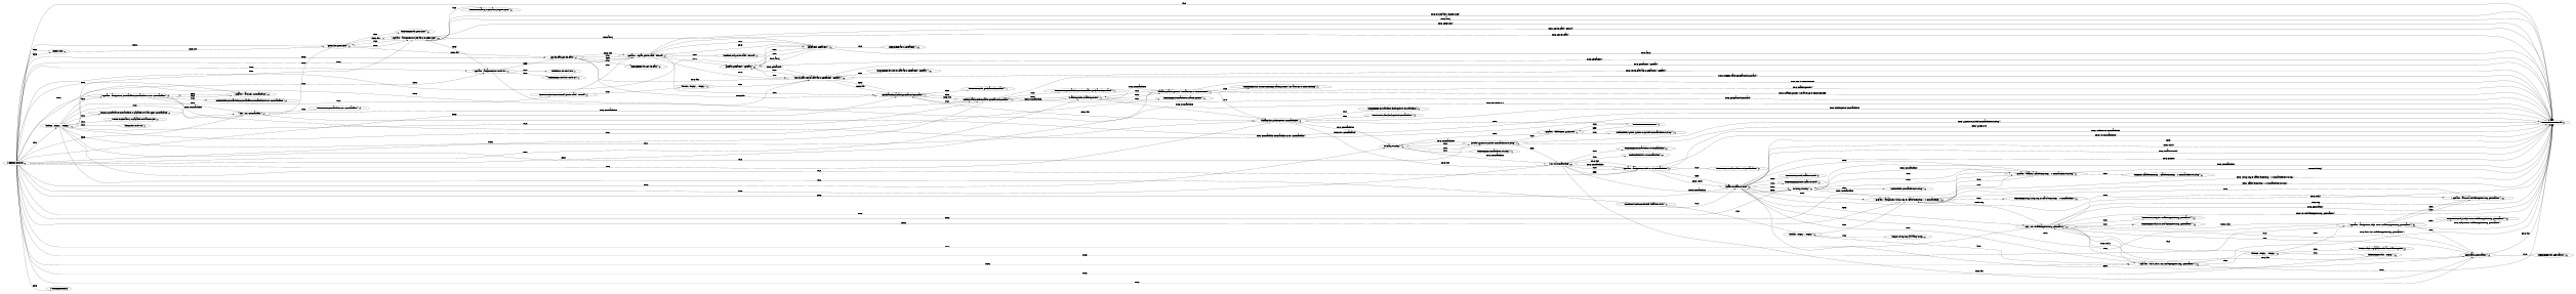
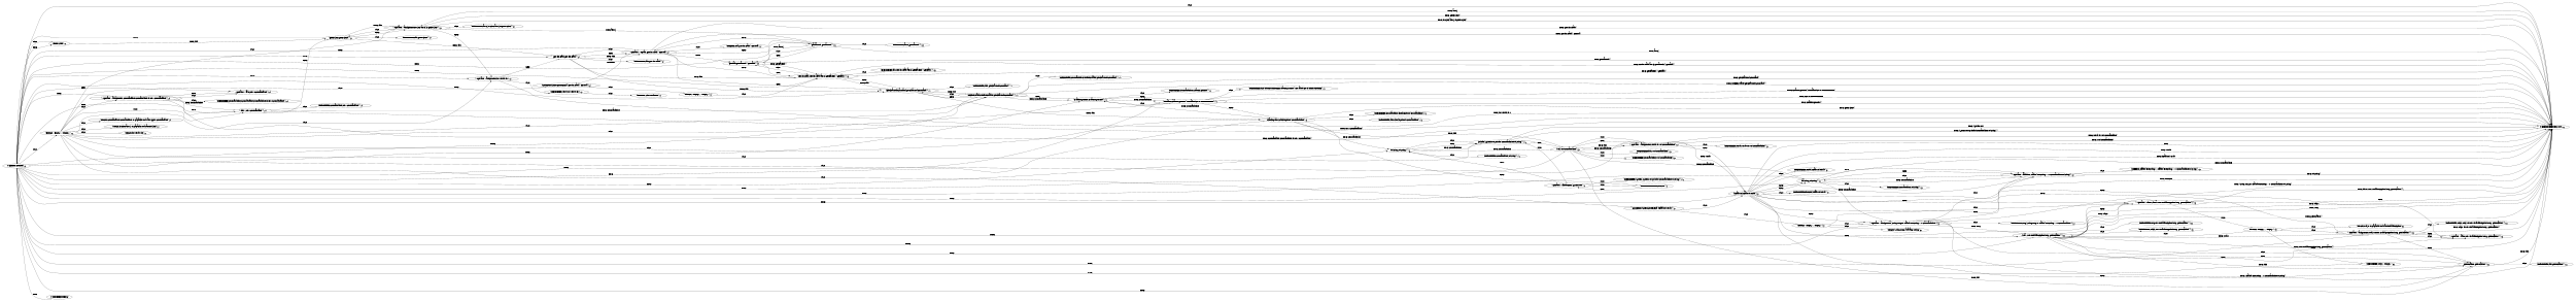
  digraph {
    rankdir=LR
    edge [arrowhead=dot]
    n1 [label=<(METHOD,execute)<SUB>128</SUB>>]
    n2 [label=<(PARAM,this)<SUB>128</SUB>>]
    n3 [label=<(BLOCK,&lt;empty&gt;,&lt;empty&gt;)<SUB>128</SUB>>]
    n4 [label=<(&lt;operator&gt;.assignment,Commandline commandLine = new Commandline())<SUB>129</SUB>>]
    n5 [label=<(&lt;operator&gt;.alloc,new Commandline())<SUB>129</SUB>>]
    n6 [label=<(&lt;init&gt;,new Commandline())<SUB>129</SUB>>]
    n7 [label=<(getProject,getProject())<SUB>130</SUB>>]
    n8 [label=<(&lt;operator&gt;.assignment,int result = 0)<SUB>131</SUB>>]
    n9 [label=<(&lt;operator&gt;.equals,getViewPath() == null)<SUB>134</SUB>>]
    n10 [label=<(getViewPath,getViewPath())<SUB>134</SUB>>]
    n11 [label=<(setViewPath,setViewPath(aProj.getBaseDir().getPath()))<SUB>135</SUB>>]
    n12 [label=<(getBaseDir,getBaseDir())<SUB>135</SUB>>]
    n13 [label=<(setExecutable,setExecutable(getClearToolCommand()))<SUB>141</SUB>>]
    n14 [label=<(getClearToolCommand,getClearToolCommand())<SUB>141</SUB>>]
    n15 [label=<(setValue,createArgument().setValue(COMMAND_UPDATE))<SUB>142</SUB>>]
    n16 [label=<(createArgument,createArgument())<SUB>142</SUB>>]
    n17 [label=<(checkOptions,checkOptions(commandLine))<SUB>145</SUB>>]
    n18 [label=<(toString,toString())<SUB>148</SUB>>]
    n19 [label=<(run,run(commandLine))<SUB>150</SUB>>]
    n20 [label=<(isFailure,isFailure(result))<SUB>151</SUB>>]
    n21 [label=<(&lt;operator&gt;.assignment,String msg = &quot;Failed executing: &quot; + commandLine...)<SUB>152</SUB>>]
    n22 [label=<(&lt;operator&gt;.addition,&quot;Failed executing: &quot; + commandLine.toString())<SUB>152</SUB>>]
    n23 [label=<(toString,toString())<SUB>152</SUB>>]
    n24 [label=<(&lt;operator&gt;.throw,throw new BuildException(msg, getLocation());)<SUB>153</SUB>>]
    n25 [label=<(&lt;operator&gt;.assignment,$obj0 = new BuildException(msg, getLocation()))<SUB>153</SUB>>]
    n26 [label=<(&lt;init&gt;,new BuildException(msg, getLocation()))<SUB>153</SUB>>]
    n27 [label=<(getLocation,getLocation())<SUB>153</SUB>>]
    n28 [label=<(IDENTIFIER,$obj0,&lt;empty&gt;)<SUB>153</SUB>>]
    n29 [label=<(MODIFIER,PUBLIC)>]
    n30 [label=<(METHOD_RETURN,void)<SUB>128</SUB>>]
    n31 [label=<(LOCAL,Commandline commandLine: org.apache.tools.ant.types.Commandline)<SUB>129</SUB>>]
    n32 [label=<(LOCAL,Project aProj: org.apache.tools.ant.Project)<SUB>130</SUB>>]
    n33 [label=<(&lt;operator&gt;.assignment,Project aProj = getProject())<SUB>130</SUB>>]
    n34 [label=<(LOCAL,int result: int)<SUB>131</SUB>>]
    n35 [label=<(CONTROL_STRUCTURE,IF,if (getViewPath() == null))<SUB>134</SUB>>]
    n36 [label=<(println,System.out.println(commandLine.toString()))<SUB>148</SUB>>]
    n37 [label=<(&lt;operator&gt;.assignment,result = run(commandLine))<SUB>150</SUB>>]
    n38 [label=<(CONTROL_STRUCTURE,IF,if (isFailure(result)))<SUB>151</SUB>>]
    n39 [label=<(IDENTIFIER,commandLine,Commandline commandLine = new Commandline())<SUB>129</SUB>>]
    n40 [label=<(IDENTIFIER,commandLine,new Commandline())<SUB>129</SUB>>]
    n41 [label=<(IDENTIFIER,this,getProject())<SUB>130</SUB>>]
    n42 [label=<(IDENTIFIER,result,int result = 0)<SUB>131</SUB>>]
    n43 [label=<(LITERAL,0,int result = 0)<SUB>131</SUB>>]
    n44 [label=<(LITERAL,null,getViewPath() == null)<SUB>134</SUB>>]
    n45 [label=<(getPath,getBaseDir().getPath())<SUB>135</SUB>>]
    n46 [label=<(IDENTIFIER,this,getViewPath())<SUB>134</SUB>>]
    n47 [label=<(IDENTIFIER,this,setViewPath(aProj.getBaseDir().getPath()))<SUB>135</SUB>>]
    n48 [label=<(IDENTIFIER,aProj,getBaseDir())<SUB>135</SUB>>]
    n49 [label=<(IDENTIFIER,commandLine,setExecutable(getClearToolCommand()))<SUB>141</SUB>>]
    n50 [label=<(IDENTIFIER,this,getClearToolCommand())<SUB>141</SUB>>]
    n51 [label=<(IDENTIFIER,COMMAND_UPDATE,createArgument().setValue(COMMAND_UPDATE))<SUB>142</SUB>>]
    n52 [label=<(IDENTIFIER,commandLine,createArgument())<SUB>142</SUB>>]
    n53 [label=<(IDENTIFIER,this,checkOptions(commandLine))<SUB>145</SUB>>]
    n54 [label=<(IDENTIFIER,commandLine,checkOptions(commandLine))<SUB>145</SUB>>]
    n55 [label=<(FIELD_IDENTIFIER,out,out)<SUB>148</SUB>>]
    n56 [label=<(IDENTIFIER,commandLine,toString())<SUB>148</SUB>>]
    n57 [label=<(IDENTIFIER,this,run(commandLine))<SUB>150</SUB>>]
    n58 [label=<(IDENTIFIER,commandLine,run(commandLine))<SUB>150</SUB>>]
    n59 [label=<(IDENTIFIER,Execute,isFailure(result))<SUB>151</SUB>>]
    n60 [label=<(IDENTIFIER,result,isFailure(result))<SUB>151</SUB>>]
    n61 [label=<(&lt;operator&gt;.alloc,new BuildException(msg, getLocation()))<SUB>153</SUB>>]
    n62 [label=<(IDENTIFIER,msg,String msg = &quot;Failed executing: &quot; + commandLine...)<SUB>152</SUB>>]
    n63 [label=<(LITERAL,&quot;Failed executing: &quot;,&quot;Failed executing: &quot; + commandLine.toString())<SUB>152</SUB>>]
    n64 [label=<(IDENTIFIER,commandLine,toString())<SUB>152</SUB>>]
    n65 [label=<(BLOCK,&lt;empty&gt;,&lt;empty&gt;)<SUB>153</SUB>>]
    n66 [label=<(IDENTIFIER,$obj0,$obj0 = new BuildException(msg, getLocation()))<SUB>153</SUB>>]
    n67 [label=<(IDENTIFIER,$obj0,new BuildException(msg, getLocation()))<SUB>153</SUB>>]
    n68 [label=<(IDENTIFIER,msg,new BuildException(msg, getLocation()))<SUB>153</SUB>>]
    n69 [label=<(IDENTIFIER,this,getLocation())<SUB>153</SUB>>]
    n70 [label=<(IDENTIFIER,aProj,Project aProj = getProject())<SUB>130</SUB>>]
    n71 [label=<(BLOCK,&lt;empty&gt;,&lt;empty&gt;)<SUB>134</SUB>>]
    n72 [label=<(&lt;operator&gt;.fieldAccess,System.out)<SUB>148</SUB>>]
    n73 [label=<(IDENTIFIER,result,result = run(commandLine))<SUB>150</SUB>>]
    n74 [label=<(BLOCK,&lt;empty&gt;,&lt;empty&gt;)<SUB>151</SUB>>]
    n75 [label=<(IDENTIFIER,System,System.out.println(commandLine.toString()))<SUB>148</SUB>>]
    n76 [label=<(LOCAL,String msg: java.lang.String)<SUB>152</SUB>>]
    n77 [label=<(LOCAL,$obj0: org.apache.tools.ant.BuildException)<SUB>153</SUB>>]
    n1 -> n2 [arrowhead=onormal label="AST: "]
    n1 -> n2 [label="DDG: "]
    n1 -> n3 [label="AST: "]
    n1 -> n4 [arrowhead=onormal label="DDG: "]
    n1 -> n5 [label="CFG: "]
    n1 -> n6 [arrowhead=onormal label="DDG: "]
    n1 -> n7 [arrowhead=onormal label="DDG: "]
    n1 -> n8 [label="DDG: "]
    n1 -> n9 [arrowhead=onormal label="DDG: "]
    n1 -> n10 [label="DDG: "]
    n1 -> n11 [label="DDG: "]
    n1 -> n12 [arrowhead=onormal label="DDG: "]
    n1 -> n13 [arrowhead=onormal label="DDG: "]
    n1 -> n14 [label="DDG: "]
    n1 -> n15 [arrowhead=onormal label="DDG: "]
    n1 -> n16 [label="DDG: "]
    n1 -> n17 [arrowhead=onormal label="DDG: "]
    n1 -> n18 [label="DDG: "]
    n1 -> n19 [arrowhead=onormal label="DDG: "]
    n1 -> n20 [arrowhead=onormal label="DDG: "]
    n1 -> n21 [arrowhead=onormal label="DDG: "]
    n1 -> n22 [label="DDG: "]
    n1 -> n23 [label="DDG: "]
    n1 -> n24 [label="DDG: "]
    n1 -> n25 [arrowhead=onormal label="DDG: "]
    n1 -> n26 [arrowhead=onormal label="DDG: "]
    n1 -> n27 [arrowhead=onormal label="DDG: "]
    n1 -> n28 [arrowhead=onormal label="DDG: "]
    n1 -> n29 [arrowhead=onormal label="DDG: "]
    n1 -> n30 [arrowhead=onormal label="AST: "]
    n2 -> n7 [label="DDG: this"]
    n3 -> n4 [label="AST: "]
    n3 -> n6 [label="AST: "]
    n3 -> n8 [label="AST: "]
    n3 -> n13 [label="AST: "]
    n3 -> n15 [arrowhead=onormal label="AST: "]
    n3 -> n17 [arrowhead=onormal label="AST: "]
    n3 -> n31 [label="AST: "]
    n3 -> n32 [arrowhead=onormal label="AST: "]
    n3 -> n33 [arrowhead=onormal label="AST: "]
    n3 -> n34 [arrowhead=onormal label="AST: "]
    n3 -> n35 [arrowhead=onormal label="AST: "]
    n3 -> n36 [label="AST: "]
    n3 -> n37 [arrowhead=onormal label="AST: "]
    n3 -> n38 [arrowhead=onormal label="AST: "]
    n4 -> n5 [label="AST: "]
    n4 -> n6 [arrowhead=onormal label="CFG: "]
    n4 -> n6 [arrowhead=onormal label="DDG: commandLine"]
    n4 -> n30 [label="DDG: Commandline commandLine = new Commandline()"]
    n4 -> n39 [label="AST: "]
    n5 -> n4 [label="CFG: "]
    n6 -> n7 [arrowhead=onormal label="CFG: "]
    n6 -> n13 [label="DDG: commandLine"]
    n6 -> n30 [arrowhead=onormal label="DDG: new Commandline()"]
    n6 -> n40 [arrowhead=onormal label="AST: "]
    n7 -> n10 [arrowhead=onormal label="DDG: this"]
    n7 -> n33 [label="CFG: "]
    n7 -> n33 [label="DDG: this"]
    n7 -> n41 [label="AST: "]
    n8 -> n10 [arrowhead=onormal label="CFG: "]
    n8 -> n30 [arrowhead=onormal label="DDG: int result = 0"]
    n8 -> n42 [label="AST: "]
-   n8 -> n43 [label="AST: "]
+   n42 -> n43 [label="AST: "]
    n9 -> n10 [arrowhead=onormal label="AST: "]
    n9 -> n11 [arrowhead=onormal label="CDG: "]
    n9 -> n12 [label="CFG: "]
    n9 -> n12 [label="CDG: "]
    n9 -> n14 [label="CFG: "]
    n9 -> n30 [arrowhead=onormal label="DDG: getViewPath()"]
    n9 -> n30 [arrowhead=onormal label="DDG: getViewPath() == null"]
    n9 -> n44 [arrowhead=onormal label="AST: "]
    n9 -> n45 [label="CDG: "]
    n10 -> n9 [label="CFG: "]
    n10 -> n9 [label="DDG: this"]
    n10 -> n11 [arrowhead=onormal label="DDG: this"]
    n10 -> n14 [label="DDG: this"]
    n10 -> n46 [label="AST: "]
    n11 -> n14 [label="CFG: "]
    n11 -> n14 [arrowhead=onormal label="DDG: this"]
    n11 -> n30 [arrowhead=onormal label="DDG: getBaseDir().getPath()"]
    n11 -> n30 [arrowhead=onormal label="DDG: setViewPath(aProj.getBaseDir().getPath())"]
    n11 -> n45 [label="AST: "]
    n11 -> n47 [arrowhead=onormal label="AST: "]
    n12 -> n30 [label="DDG: aProj"]
    n12 -> n45 [label="CFG: "]
    n12 -> n45 [arrowhead=onormal label="DDG: aProj"]
    n12 -> n48 [arrowhead=onormal label="AST: "]
    n13 -> n14 [label="AST: "]
    n13 -> n16 [arrowhead=onormal label="CFG: "]
    n13 -> n16 [arrowhead=onormal label="DDG: commandLine"]
    n13 -> n30 [label="DDG: getClearToolCommand()"]
    n13 -> n30 [label="DDG: setExecutable(getClearToolCommand())"]
    n13 -> n49 [arrowhead=onormal label="AST: "]
    n14 -> n13 [arrowhead=onormal label="CFG: "]
    n14 -> n13 [arrowhead=onormal label="DDG: this"]
    n14 -> n17 [label="DDG: this"]
    n14 -> n50 [arrowhead=onormal label="AST: "]
    n15 -> n16 [label="AST: "]
    n15 -> n17 [arrowhead=onormal label="CFG: "]
    n15 -> n30 [label="DDG: createArgument()"]
    n15 -> n30 [label="DDG: createArgument().setValue(COMMAND_UPDATE)"]
    n15 -> n30 [arrowhead=onormal label="DDG: COMMAND_UPDATE"]
    n15 -> n51 [label="AST: "]
    n16 -> n15 [label="CFG: "]
    n16 -> n15 [label="DDG: commandLine"]
    n16 -> n17 [label="DDG: commandLine"]
    n16 -> n52 [label="AST: "]
    n17 -> n18 [label="DDG: commandLine"]
    n17 -> n19 [arrowhead=onormal label="DDG: this"]
-   n17 -> n30 [label="DDG: checkOptions(commandLine)"]
+   n17 -> n30 [label="DDG: getProject()"]
    n17 -> n53 [arrowhead=onormal label="AST: "]
    n17 -> n54 [arrowhead=onormal label="AST: "]
    n17 -> n55 [arrowhead=onormal label="CFG: "]
    n18 -> n19 [arrowhead=onormal label="DDG: commandLine"]
    n18 -> n36 [label="CFG: "]
    n18 -> n36 [arrowhead=onormal label="DDG: commandLine"]
    n18 -> n56 [arrowhead=onormal label="AST: "]
    n19 -> n23 [arrowhead=onormal label="DDG: commandLine"]
    n19 -> n27 [label="DDG: this"]
    n19 -> n37 [arrowhead=onormal label="CFG: "]
    n19 -> n37 [label="DDG: this"]
    n19 -> n37 [arrowhead=onormal label="DDG: commandLine"]
    n19 -> n57 [label="AST: "]
    n19 -> n58 [label="AST: "]
    n20 -> n21 [label="CDG: "]
    n20 -> n22 [label="CDG: "]
    n20 -> n23 [label="CFG: "]
    n20 -> n23 [label="CDG: "]
    n20 -> n24 [label="CDG: "]
    n20 -> n25 [arrowhead=onormal label="CDG: "]
    n20 -> n26 [label="CDG: "]
    n20 -> n27 [label="CDG: "]
    n20 -> n30 [label="CFG: "]
    n20 -> n30 [arrowhead=onormal label="DDG: result"]
    n20 -> n30 [label="DDG: isFailure(result)"]
    n20 -> n30 [arrowhead=onormal label="DDG: Execute"]
    n20 -> n59 [label="AST: "]
    n20 -> n60 [arrowhead=onormal label="AST: "]
    n20 -> n61 [label="CDG: "]
    n21 -> n22 [arrowhead=onormal label="AST: "]
    n21 -> n26 [label="DDG: msg"]
    n21 -> n30 [arrowhead=onormal label="DDG: &quot;Failed executing: &quot; + commandLine.toString()"]
    n21 -> n30 [arrowhead=onormal label="DDG: String msg = &quot;Failed executing: &quot; + commandLine.toString()"]
    n21 -> n61 [label="CFG: "]
    n21 -> n62 [label="AST: "]
    n22 -> n21 [label="CFG: "]
    n22 -> n23 [label="AST: "]
    n22 -> n30 [arrowhead=onormal label="DDG: toString()"]
    n22 -> n63 [arrowhead=onormal label="AST: "]
    n23 -> n21 [label="DDG: commandLine"]
    n23 -> n22 [label="CFG: "]
    n23 -> n22 [label="DDG: commandLine"]
    n23 -> n30 [label="DDG: commandLine"]
    n23 -> n64 [label="AST: "]
    n24 -> n30 [label="CFG: "]
    n24 -> n30 [arrowhead=onormal label="DDG: throw new BuildException(msg, getLocation());"]
    n24 -> n65 [arrowhead=onormal label="AST: "]
    n25 -> n26 [arrowhead=onormal label="DDG: $obj0"]
    n25 -> n27 [arrowhead=onormal label="CFG: "]
    n25 -> n30 [arrowhead=onormal label="DDG: $obj0 = new BuildException(msg, getLocation())"]
    n25 -> n61 [label="AST: "]
    n25 -> n66 [label="AST: "]
    n26 -> n24 [arrowhead=onormal label="CFG: "]
    n26 -> n24 [label="DDG: $obj0"]
    n26 -> n27 [label="AST: "]
    n26 -> n30 [label="DDG: $obj0"]
    n26 -> n30 [label="DDG: msg"]
    n26 -> n30 [label="DDG: getLocation()"]
    n26 -> n30 [label="DDG: new BuildException(msg, getLocation())"]
    n26 -> n67 [label="AST: "]
    n26 -> n68 [arrowhead=onormal label="AST: "]
    n27 -> n26 [arrowhead=onormal label="CFG: "]
    n27 -> n26 [arrowhead=onormal label="DDG: this"]
    n27 -> n30 [label="DDG: this"]
    n27 -> n69 [arrowhead=onormal label="AST: "]
    n33 -> n7 [label="AST: "]
    n33 -> n8 [label="CFG: "]
    n33 -> n12 [label="DDG: aProj"]
    n33 -> n30 [label="DDG: aProj"]
    n33 -> n30 [label="DDG: getProject()"]
    n33 -> n30 [label="DDG: Project aProj = getProject()"]
    n33 -> n70 [arrowhead=onormal label="AST: "]
-   n35 -> n9 [arrowhead=onormal label="AST: "]
+   n35 -> n9 [arrowhead=onormal label="UPDATE: "]
    n35 -> n71 [arrowhead=onormal label="AST: "]
    n36 -> n18 [arrowhead=onormal label="AST: "]
    n36 -> n19 [arrowhead=onormal label="CFG: "]
    n36 -> n30 [arrowhead=onormal label="DDG: System.out"]
    n36 -> n30 [arrowhead=onormal label="DDG: System.out.println(commandLine.toString())"]
    n36 -> n72 [arrowhead=onormal label="AST: "]
    n37 -> n19 [arrowhead=onormal label="AST: "]
    n37 -> n20 [label="CFG: "]
    n37 -> n20 [arrowhead=onormal label="DDG: result"]
    n37 -> n30 [arrowhead=onormal label="DDG: run(commandLine)"]
    n37 -> n30 [label="DDG: result = run(commandLine)"]
    n37 -> n73 [arrowhead=onormal label="AST: "]
    n38 -> n20 [label="AST: "]
    n38 -> n74 [arrowhead=onormal label="AST: "]
    n45 -> n11 [label="CFG: "]
    n45 -> n11 [label="DDG: getBaseDir()"]
    n45 -> n12 [arrowhead=onormal label="AST: "]
    n45 -> n30 [label="DDG: getBaseDir()"]
    n55 -> n72 [label="CFG: "]
    n61 -> n25 [arrowhead=onormal label="CFG: "]
    n65 -> n25 [label="AST: "]
    n65 -> n26 [label="AST: "]
    n65 -> n28 [arrowhead=onormal label="AST: "]
    n65 -> n77 [arrowhead=onormal label="AST: "]
    n71 -> n11 [arrowhead=onormal label="AST: "]
    n72 -> n18 [label="CFG: "]
    n72 -> n55 [arrowhead=onormal label="AST: "]
    n72 -> n75 [arrowhead=onormal label="AST: "]
    n74 -> n21 [arrowhead=onormal label="AST: "]
    n74 -> n24 [label="AST: "]
    n74 -> n76 [arrowhead=onormal label="AST: "]
  }
